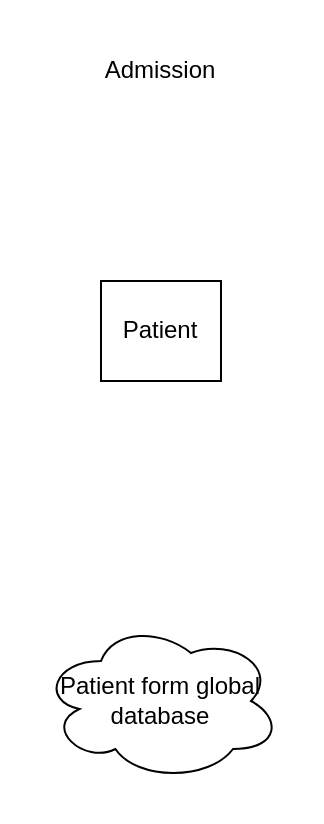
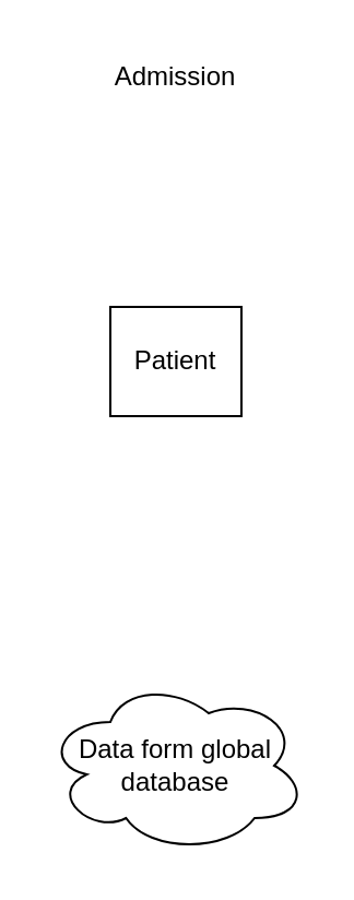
  <mxCell id="0" />
  <mxCell id="1" parent="0" />
  <mxCell id="2" value="Patient" style="rounded=0;whiteSpace=wrap;html=1;" vertex="1" parent="1"><mxGeometry x="50" y="140" width="60" height="50" as="geometry" /></mxCell>
- <mxCell id="3" value="Patient form global database" style="ellipse;shape=cloud;whiteSpace=wrap;html=1;" vertex="1" parent="1"><mxGeometry x="20" y="310" width="120" height="80" as="geometry" /></mxCell>
+ <mxCell id="3" value="Data form global database" style="ellipse;shape=cloud;whiteSpace=wrap;html=1;" vertex="1" parent="1"><mxGeometry x="20" y="310" width="120" height="80" as="geometry" /></mxCell>
  <mxCell id="4" value="Admission" style="text;html=1;align=center;verticalAlign=middle;whiteSpace=wrap;rounded=0;" vertex="1" parent="1"><mxGeometry x="25" y="20" width="110" height="30" as="geometry" /></mxCell>
